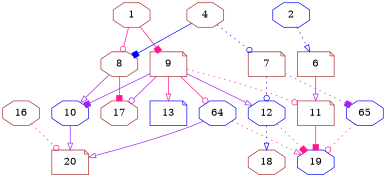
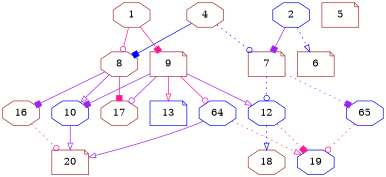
  digraph {
    node [alpha=0.12 color=brown shape=octagon]
    edge [arrowhead=box color=deeppink style=solid]
    1 [alpha=0.01 expect_size=31649792]
    8 [alpha=0.07 expect_size=23990272]
    9 [alpha=0.14 expect_size=10156032 shape=note]
    10 [alpha=0.13 color=blue expect_size=29549568]
    16 [alpha=0.05 expect_size=33938432]
    17 [alpha=0.01 expect_size=25559040]
-   11 [expect_size=43035648 shape=note]
    12 [alpha=0.15 color=blue expect_size=45734912]
    13 [alpha=0.04 color=blue expect_size=14633984 shape=note]
    n10 [color=blue expect_size=8962048 label=64]
    20 [alpha=0.17 expect_size=6976512 shape=note]
    19 [alpha=0.20 color=blue expect_size=22080512]
    18 [alpha=0.09 expect_size=6129664]
    2 [alpha=0.07 color=blue expect_size=13135872]
    6 [alpha=0.16 expect_size=26840064 shape=note]
    7 [expect_size=37175296 shape=note]
    n17 [alpha=0.05 color=blue expect_size=48482304 label=65]
    4 [alpha=0.17 expect_size=45899776]
+   5 [alpha=0.14 expect_size=32032768 shape=note]
    1 -> 8 [arrowhead=odot]
    1 -> 9
    8 -> 10 [arrowhead=onormal color=purple]
+   8 -> 16 [color=purple]
    8 -> 17
    9 -> 10 [color=purple]
    9 -> 17 [arrowhead=odot color=purple]
-   9 -> 11 [arrowhead=odot style=dotted]
    9 -> 12 [arrowhead=onormal color=purple]
    9 -> 13 [arrowhead=onormal]
    9 -> n10 [arrowhead=odot]
    10 -> 20 [arrowhead=onormal color=purple]
    16 -> 20 [arrowhead=odot style=dotted]
-   11 -> 19
    12 -> 19 [style=dotted]
    12 -> 18 [arrowhead=onormal color=blue style=dotted]
    n10 -> 20 [arrowhead=onormal color=purple]
    n10 -> 19 [arrowhead=onormal style=dotted]
    2 -> 6 [arrowhead=onormal color=blue style=dotted]
-   6 -> 11 [arrowhead=onormal color=purple]
+   2 -> 7 [color=purple]
    7 -> 12 [arrowhead=odot color=blue style=dotted]
    7 -> n17 [color=purple style=dotted]
    n17 -> 19 [arrowhead=odot style=dotted]
    4 -> 8 [color=blue]
    4 -> 7 [arrowhead=odot color=blue style=dotted]
  }
